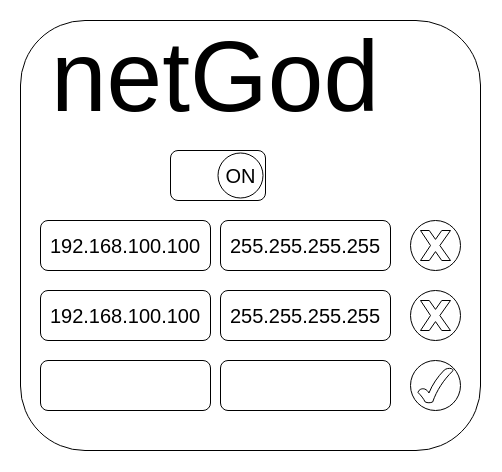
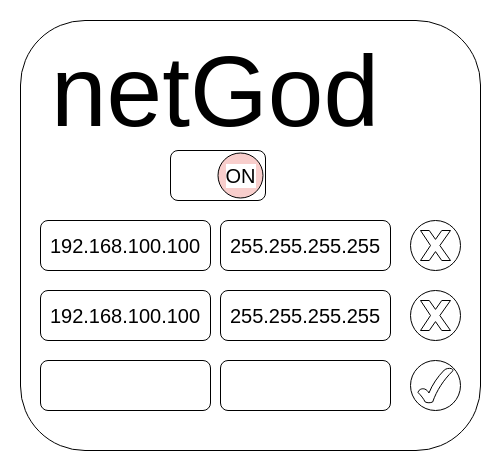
  <mxCell id="0" />
  <mxCell id="1" parent="0" />
  <mxCell id="2" value="" style="rounded=1;whiteSpace=wrap;html=1;" vertex="1" parent="1"><mxGeometry x="20" y="20" width="460" height="430" as="geometry" /></mxCell>
- <mxCell id="3" value="netGod" style="text;html=1;strokeColor=none;fillColor=none;align=center;verticalAlign=middle;whiteSpace=wrap;rounded=0;fontSize=100;" vertex="1" parent="1"><mxGeometry x="50" y="25" width="330" height="100" as="geometry" /></mxCell>
+ <mxCell id="3" value="netGod" style="text;html=1;strokeColor=none;fillColor=none;align=center;verticalAlign=middle;whiteSpace=wrap;rounded=0;fontSize=100;" vertex="1" parent="1"><mxGeometry x="50" y="40" width="330" height="100" as="geometry" /></mxCell>
  <mxCell id="4" value="" style="rounded=1;whiteSpace=wrap;html=1;fontSize=100;" vertex="1" parent="1"><mxGeometry x="40" y="220" width="170" height="50" as="geometry" /></mxCell>
  <mxCell id="5" value="192.168.100.100" style="text;html=1;strokeColor=none;fillColor=none;align=center;verticalAlign=middle;whiteSpace=wrap;rounded=1;fontSize=20;" vertex="1" parent="1"><mxGeometry x="40" y="230" width="170" height="30" as="geometry" /></mxCell>
  <mxCell id="6" value="" style="rounded=1;whiteSpace=wrap;html=1;fontSize=100;" vertex="1" parent="1"><mxGeometry x="220" y="220" width="170" height="50" as="geometry" /></mxCell>
  <mxCell id="7" value="255.255.255.255" style="text;html=1;strokeColor=none;fillColor=none;align=center;verticalAlign=middle;whiteSpace=wrap;rounded=1;fontSize=20;" vertex="1" parent="1"><mxGeometry x="220" y="230" width="170" height="30" as="geometry" /></mxCell>
  <mxCell id="8" value="" style="rounded=1;whiteSpace=wrap;html=1;fontSize=100;" vertex="1" parent="1"><mxGeometry x="40" y="290" width="170" height="50" as="geometry" /></mxCell>
  <mxCell id="9" value="192.168.100.100" style="text;html=1;strokeColor=none;fillColor=none;align=center;verticalAlign=middle;whiteSpace=wrap;rounded=1;fontSize=20;" vertex="1" parent="1"><mxGeometry x="40" y="300" width="170" height="30" as="geometry" /></mxCell>
  <mxCell id="10" value="" style="rounded=1;whiteSpace=wrap;html=1;fontSize=100;" vertex="1" parent="1"><mxGeometry x="220" y="290" width="170" height="50" as="geometry" /></mxCell>
  <mxCell id="11" value="255.255.255.255" style="text;html=1;strokeColor=none;fillColor=none;align=center;verticalAlign=middle;whiteSpace=wrap;rounded=1;fontSize=20;" vertex="1" parent="1"><mxGeometry x="220" y="300" width="170" height="30" as="geometry" /></mxCell>
  <mxCell id="12" value="" style="rounded=1;whiteSpace=wrap;html=1;fontSize=100;" vertex="1" parent="1"><mxGeometry x="40" y="360" width="170" height="50" as="geometry" /></mxCell>
  <mxCell id="13" value="" style="rounded=1;whiteSpace=wrap;html=1;fontSize=100;" vertex="1" parent="1"><mxGeometry x="220" y="360" width="170" height="50" as="geometry" /></mxCell>
  <mxCell id="14" value="" style="ellipse;whiteSpace=wrap;html=1;aspect=fixed;fontSize=20;" vertex="1" parent="1"><mxGeometry x="410" y="360" width="50" height="50" as="geometry" /></mxCell>
  <mxCell id="15" value="" style="verticalLabelPosition=bottom;verticalAlign=top;html=1;shape=mxgraph.basic.tick;fontSize=20;" vertex="1" parent="1"><mxGeometry x="417.5" y="367.5" width="35" height="35" as="geometry" /></mxCell>
  <mxCell id="16" value="" style="ellipse;whiteSpace=wrap;html=1;aspect=fixed;fontSize=20;" vertex="1" parent="1"><mxGeometry x="410" y="220" width="50" height="50" as="geometry" /></mxCell>
  <mxCell id="17" value="" style="ellipse;whiteSpace=wrap;html=1;aspect=fixed;fontSize=20;" vertex="1" parent="1"><mxGeometry x="410" y="290" width="50" height="50" as="geometry" /></mxCell>
  <mxCell id="18" value="" style="verticalLabelPosition=bottom;verticalAlign=top;html=1;shape=mxgraph.basic.x;sketch=0;fontSize=20;fontColor=default;" vertex="1" parent="1"><mxGeometry x="420" y="230" width="30" height="30" as="geometry" /></mxCell>
  <mxCell id="19" value="" style="verticalLabelPosition=bottom;verticalAlign=top;html=1;shape=mxgraph.basic.x;sketch=0;fontSize=20;fontColor=default;" vertex="1" parent="1"><mxGeometry x="420" y="300" width="30" height="30" as="geometry" /></mxCell>
  <mxCell id="20" value="" style="shape=image;verticalAlign=top;verticalLabelPosition=bottom;labelBackgroundColor=default;imageAspect=0;aspect=fixed;image=https://cdn3.iconfinder.com/data/icons/user-interface-169/32/logout-128.png;rounded=1;sketch=0;fontSize=20;fontColor=default;imageBackground=none;imageBorder=none;html=1;labelBorderColor=default;" vertex="1" parent="1"><mxGeometry x="390" y="55" width="70" height="70" as="geometry" /></mxCell>
  <mxCell id="21" value="" style="rounded=1;whiteSpace=wrap;html=1;labelBackgroundColor=default;labelBorderColor=none;sketch=0;fontSize=20;fontColor=default;" vertex="1" parent="1"><mxGeometry x="170" y="150" width="95" height="50" as="geometry" /></mxCell>
- <mxCell id="22" value="ON" style="ellipse;whiteSpace=wrap;html=1;aspect=fixed;rounded=1;labelBackgroundColor=default;labelBorderColor=none;sketch=0;fontSize=20;fontColor=default;" vertex="1" parent="1"><mxGeometry x="217.5" y="152.5" width="45" height="45" as="geometry" /></mxCell>
+ <mxCell id="22" value="ON" style="ellipse;whiteSpace=wrap;html=1;aspect=fixed;rounded=1;labelBackgroundColor=default;labelBorderColor=none;sketch=0;fontSize=20;fontColor=default;fillColor=#f8cecc;" vertex="1" parent="1"><mxGeometry x="217.5" y="152.5" width="45" height="45" as="geometry" /></mxCell>
